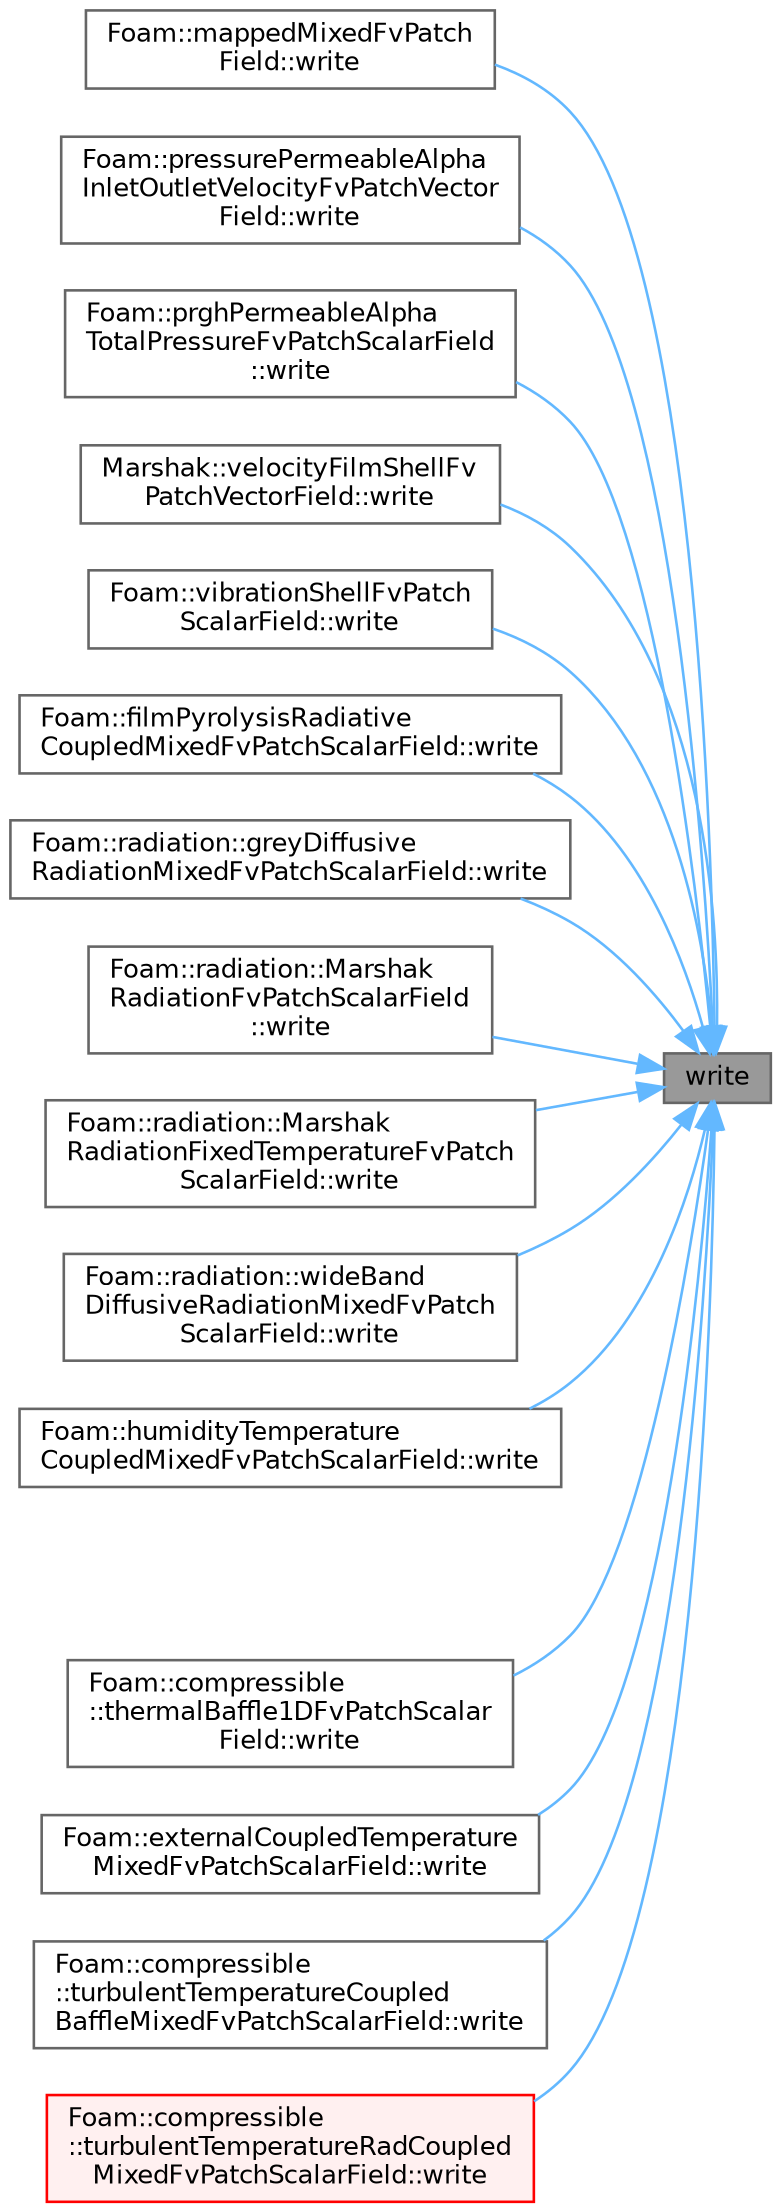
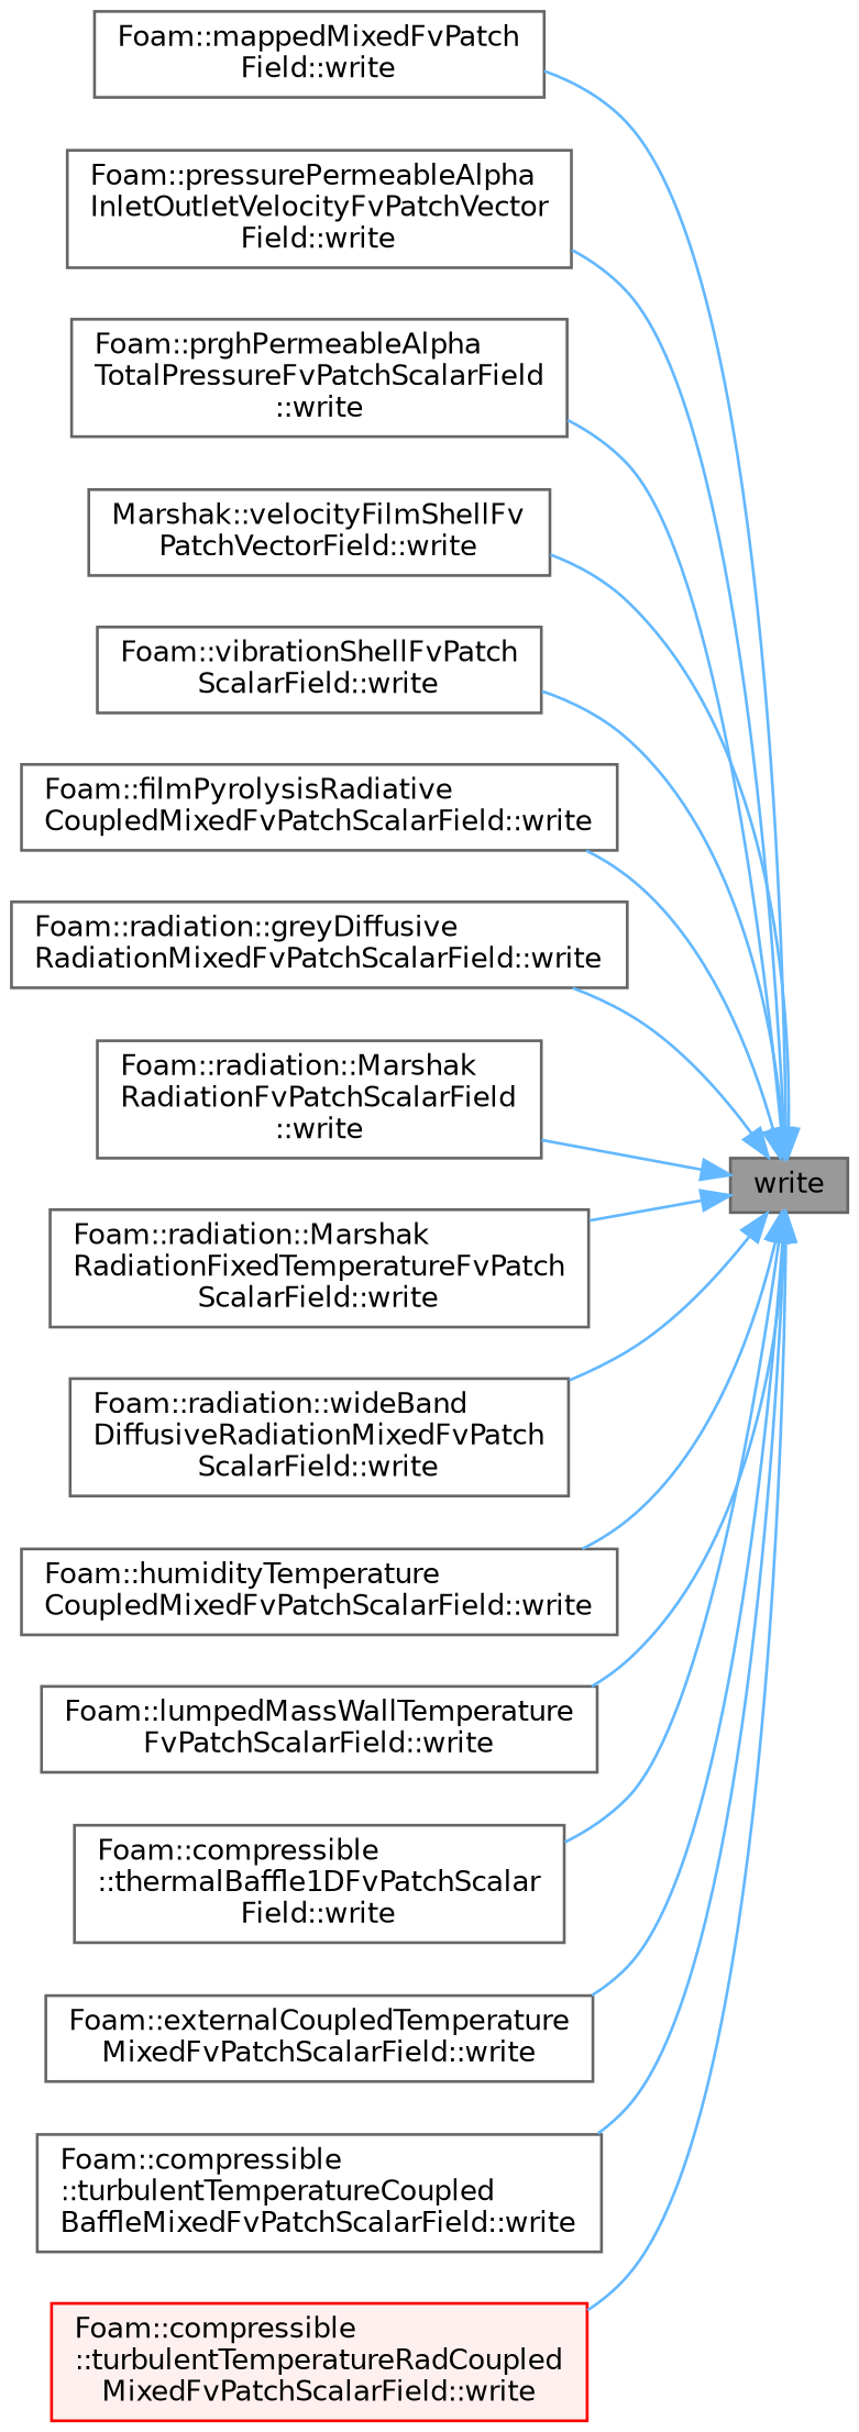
  digraph {
    rankdir=RL
    node [color=grey40 fillcolor=white fontname=Helvetica fontsize=10 shape=box style=filled]
    edge [color=steelblue1 dir=back fontname=Helvetica fontsize=10 labelfontname=Helvetica labelfontsize=10 style=solid]
    n1 [color=gray40 fillcolor=grey60 fontcolor=black height=0.2 label=write width=0.4]
    n2 [height=0.2 label="Foam::mappedMixedFvPatch\lField::write" width=0.4]
    n3 [height=0.2 label="Foam::pressurePermeableAlpha\lInletOutletVelocityFvPatchVector\lField::write" width=0.4]
    n4 [height=0.2 label="Foam::prghPermeableAlpha\lTotalPressureFvPatchScalarField\l::write" width=0.4]
    n5 [height=0.2 label="Marshak::velocityFilmShellFv\lPatchVectorField::write" width=0.4]
    n6 [height=0.2 label="Foam::vibrationShellFvPatch\lScalarField::write" width=0.4]
    n7 [height=0.2 label="Foam::filmPyrolysisRadiative\lCoupledMixedFvPatchScalarField::write" width=0.4]
    n8 [height=0.2 label="Foam::radiation::greyDiffusive\lRadiationMixedFvPatchScalarField::write" width=0.4]
    n9 [height=0.2 label="Foam::radiation::Marshak\lRadiationFvPatchScalarField\l::write" width=0.4]
    n10 [height=0.2 label="Foam::radiation::Marshak\lRadiationFixedTemperatureFvPatch\lScalarField::write" width=0.4]
    n11 [height=0.2 label="Foam::radiation::wideBand\lDiffusiveRadiationMixedFvPatch\lScalarField::write" width=0.4]
    n12 [height=0.2 label="Foam::humidityTemperature\lCoupledMixedFvPatchScalarField::write" width=0.4]
+   n13 [height=0.2 label="Foam::lumpedMassWallTemperature\lFvPatchScalarField::write" width=0.4]
    n14 [height=0.2 label="Foam::compressible\l::thermalBaffle1DFvPatchScalar\lField::write" width=0.4]
    n15 [height=0.2 label="Foam::externalCoupledTemperature\lMixedFvPatchScalarField::write" width=0.4]
    n16 [height=0.2 label="Foam::compressible\l::turbulentTemperatureCoupled\lBaffleMixedFvPatchScalarField::write" width=0.4]
    n17 [color=red fillcolor="#FFF0F0" height=0.2 label="Foam::compressible\l::turbulentTemperatureRadCoupled\lMixedFvPatchScalarField::write" width=0.4]
    n1 -> n2
    n1 -> n3
    n1 -> n4
    n1 -> n5
    n1 -> n6
    n1 -> n7
    n1 -> n8
    n1 -> n9
    n1 -> n10
    n1 -> n11
    n1 -> n12
+   n1 -> n13
    n1 -> n14
    n1 -> n15
    n1 -> n16
    n1 -> n17
  }
